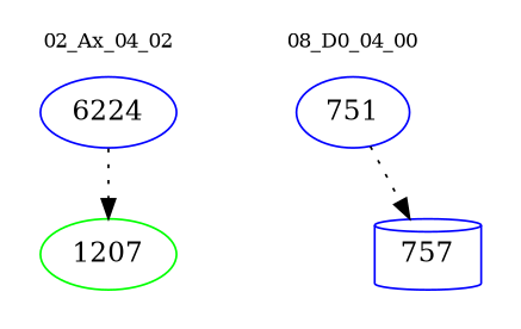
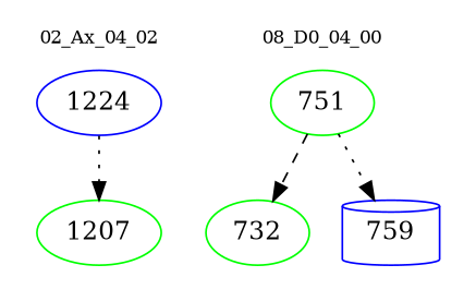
  digraph {
    node [color=blue shape=ellipse]
    edge [color=black style=dotted]
-   n1 [label=6224]
+   n1 [label=1224]
    n2 [color=green label=1207]
-   n3 [label=751]
-   n5 [label=757 shape=cylinder]
+   n3 [color=green label=751]
+   n4 [color=green label=732]
+   n5 [label=759 shape=cylinder]
    subgraph cluster_1 {
      color=white
      fontsize=10
      label="02_Ax_04_02"
      n1
      n2
    }
    subgraph cluster_2 {
      color=white
      fontsize=10
      label="08_D0_04_00"
      n3
+     n4
      n5
    }
    n1 -> n2
+   n3 -> n4 [style=dashed]
    n3 -> n5
  }
